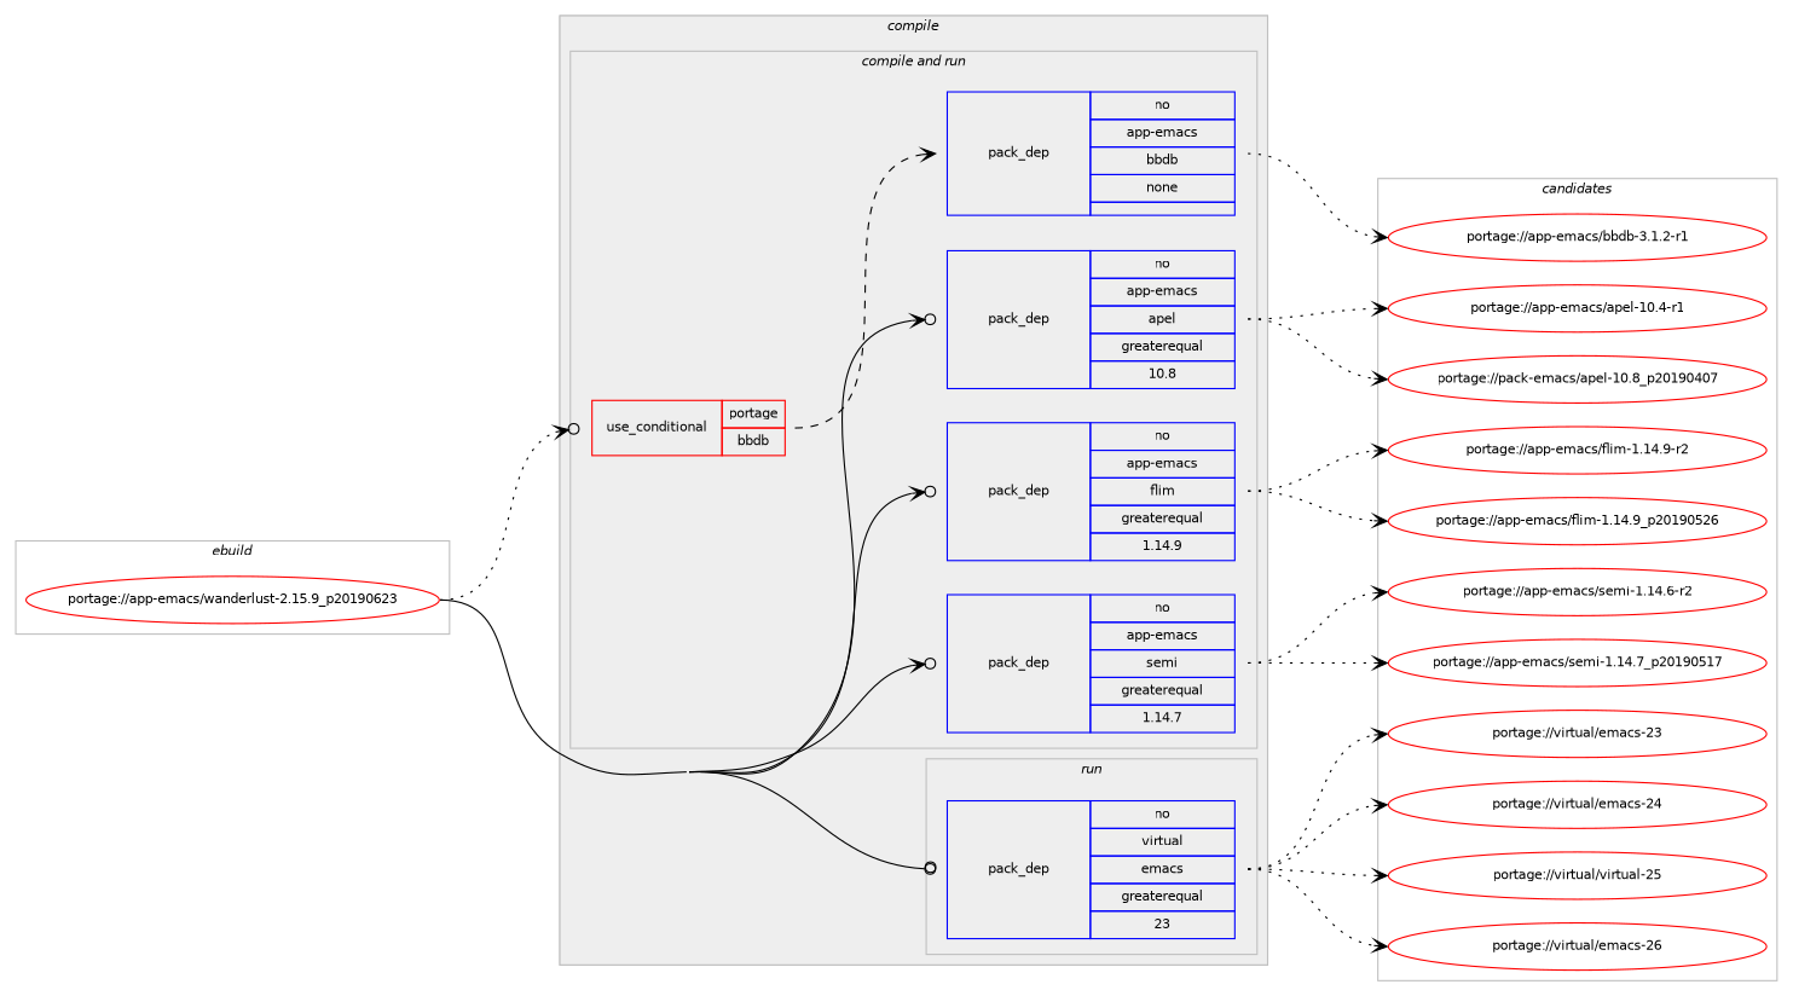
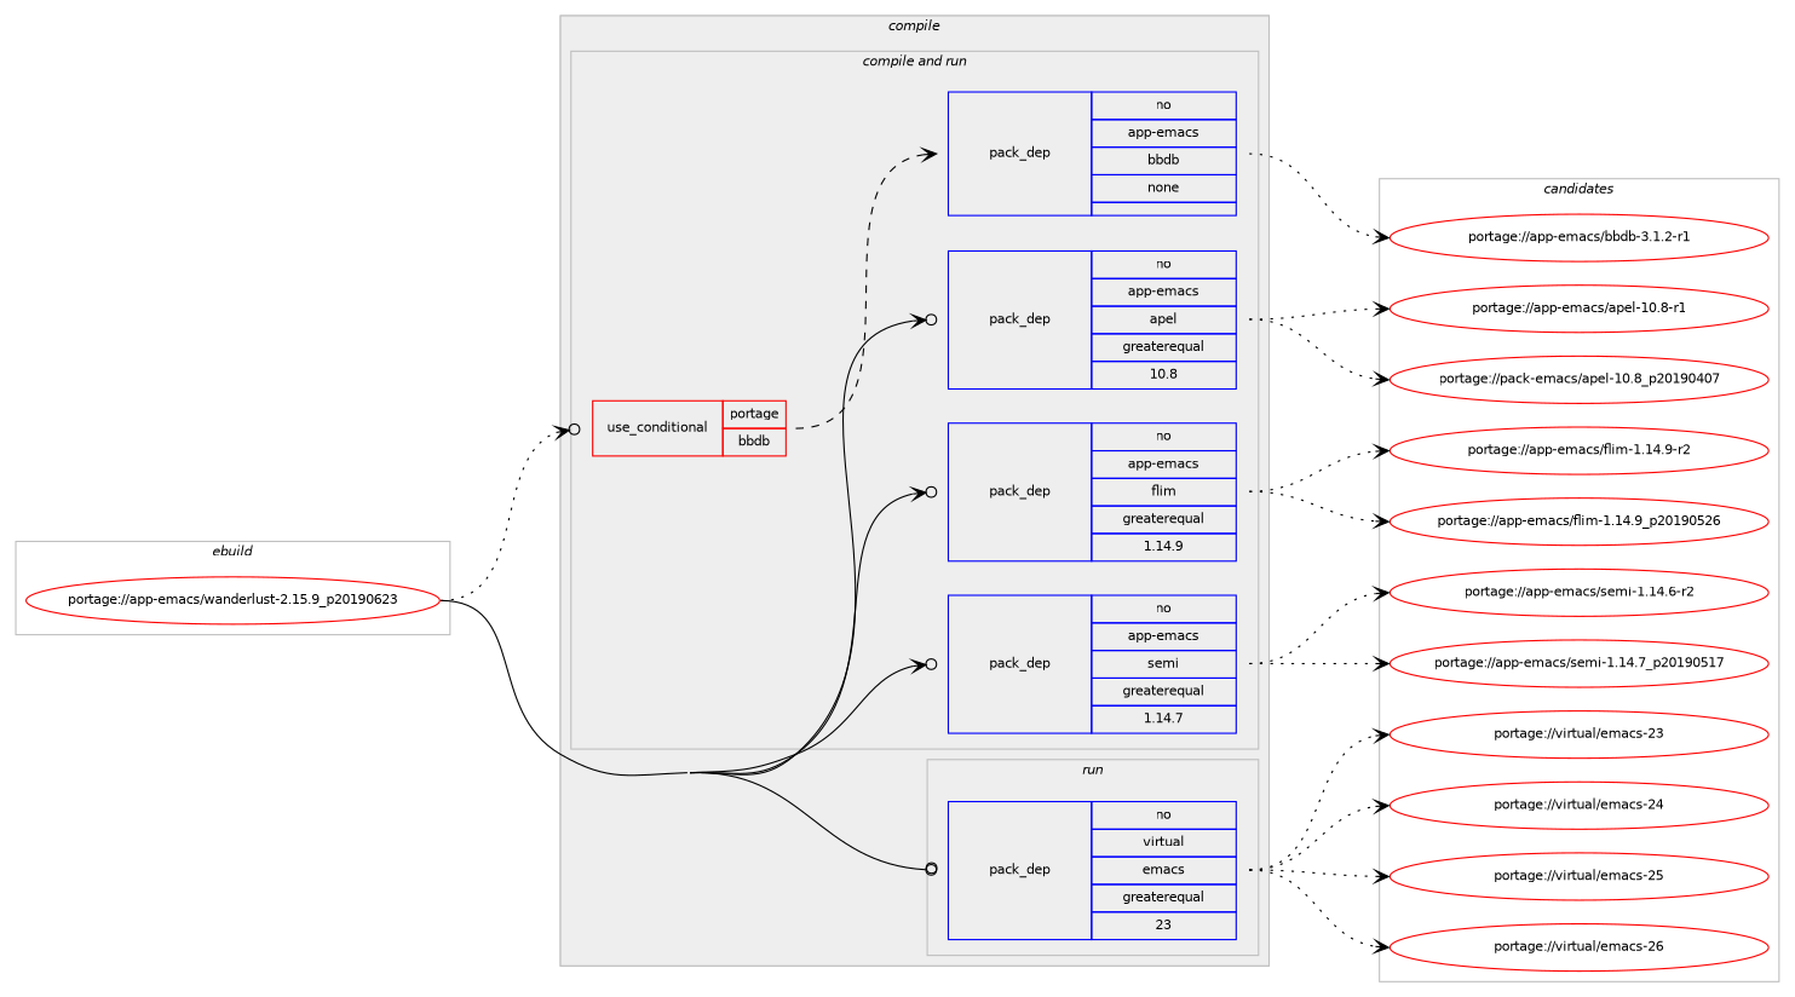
  digraph {
    compound=true
    concentrate=true
    fontname=Helvetica
    fontsize=10
    newrank=true
    rankdir=LR
    ranksep=1.5
    node [color=red fontname=Helvetica fontsize=10]
    edge [arrowhead=vee headport=w style=dotted tailport=e weight=100]
    n1 [label="portage://app-emacs/wanderlust-2.15.9_p20190623" width=4]
    n2 [color=blue label=<<TABLE BORDER="0" CELLBORDER="1" CELLSPACING="0" CELLPADDING="4" WIDTH="220"><TR><TD ROWSPAN="6" CELLPADDING="30">pack_dep</TD></TR><TR><TD WIDTH="110">no</TD></TR><TR><TD>app-emacs</TD></TR><TR><TD>bbdb</TD></TR><TR><TD>none</TD></TR><TR><TD></TD></TR></TABLE>> shape=none]
    n3 [label=<<TABLE BORDER="0" CELLBORDER="1" CELLSPACING="0" CELLPADDING="4"><TR><TD ROWSPAN="3" CELLPADDING="10">use_conditional</TD></TR><TR><TD>portage</TD></TR><TR><TD>bbdb</TD></TR></TABLE>> shape=none]
    n4 [color=blue label=<<TABLE BORDER="0" CELLBORDER="1" CELLSPACING="0" CELLPADDING="4" WIDTH="220"><TR><TD ROWSPAN="6" CELLPADDING="30">pack_dep</TD></TR><TR><TD WIDTH="110">no</TD></TR><TR><TD>app-emacs</TD></TR><TR><TD>apel</TD></TR><TR><TD>greaterequal</TD></TR><TR><TD>10.8</TD></TR></TABLE>> shape=none]
    n5 [color=blue label=<<TABLE BORDER="0" CELLBORDER="1" CELLSPACING="0" CELLPADDING="4" WIDTH="220"><TR><TD ROWSPAN="6" CELLPADDING="30">pack_dep</TD></TR><TR><TD WIDTH="110">no</TD></TR><TR><TD>app-emacs</TD></TR><TR><TD>flim</TD></TR><TR><TD>greaterequal</TD></TR><TR><TD>1.14.9</TD></TR></TABLE>> shape=none]
    n6 [color=blue label=<<TABLE BORDER="0" CELLBORDER="1" CELLSPACING="0" CELLPADDING="4" WIDTH="220"><TR><TD ROWSPAN="6" CELLPADDING="30">pack_dep</TD></TR><TR><TD WIDTH="110">no</TD></TR><TR><TD>app-emacs</TD></TR><TR><TD>semi</TD></TR><TR><TD>greaterequal</TD></TR><TR><TD>1.14.7</TD></TR></TABLE>> shape=none]
    n7 [color=blue label=<<TABLE BORDER="0" CELLBORDER="1" CELLSPACING="0" CELLPADDING="4" WIDTH="220"><TR><TD ROWSPAN="6" CELLPADDING="30">pack_dep</TD></TR><TR><TD WIDTH="110">no</TD></TR><TR><TD>virtual</TD></TR><TR><TD>emacs</TD></TR><TR><TD>greaterequal</TD></TR><TR><TD>23</TD></TR></TABLE>> shape=none]
    n8 [label="portage://app-emacs/bbdb-3.1.2-r1" width=4]
-   n9 [label="portage://app-emacs/apel-10.4-r1" width=4]
+   n9 [label="portage://app-emacs/apel-10.8-r1" width=4]
    n10 [label="portage://pack-emacs/apel-10.8_p20190407" width=4]
    n11 [label="portage://app-emacs/flim-1.14.9-r2" width=4]
    n12 [label="portage://app-emacs/flim-1.14.9_p20190526" width=4]
    n13 [label="portage://app-emacs/semi-1.14.6-r2" width=4]
    n14 [label="portage://app-emacs/semi-1.14.7_p20190517" width=4]
    n15 [label="portage://virtual/emacs-23" width=4]
    n16 [label="portage://virtual/emacs-24" width=4]
-   n17 [label="portage://virtual/virtual-25" width=4]
+   n17 [label="portage://virtual/emacs-25" width=4]
    n18 [label="portage://virtual/emacs-26" width=4]
    subgraph cluster_1 {
      color=gray
      label=<<i>ebuild</i>>
      rank=same
      n1
    }
    subgraph cluster_2 {
      color=gray
      label=<<i>dependencies</i>>
      subgraph cluster_3 {
        color=gray
        fillcolor="#eeeeee"
        label=<<i>compile</i>>
        style=filled
      }
      subgraph cluster_4 {
        color=gray
        fillcolor="#eeeeee"
        label=<<i>compile and run</i>>
        style=filled
        subgraph sub_5 {
          color=gray
          fillcolor="#eeeeee"
          label=<<i>compile and run</i>>
          style=filled
          n3
          subgraph sub_6 {
            color=gray
            fillcolor="#eeeeee"
            label=<<i>compile and run</i>>
            style=filled
            n2
          }
        }
        subgraph sub_7 {
          color=gray
          fillcolor="#eeeeee"
          label=<<i>compile and run</i>>
          style=filled
          n4
        }
        subgraph sub_8 {
          color=gray
          fillcolor="#eeeeee"
          label=<<i>compile and run</i>>
          style=filled
          n5
        }
        subgraph sub_9 {
          color=gray
          fillcolor="#eeeeee"
          label=<<i>compile and run</i>>
          style=filled
          n6
        }
      }
      subgraph cluster_10 {
        color=gray
        fillcolor="#eeeeee"
        label=<<i>run</i>>
        style=filled
        subgraph sub_11 {
          color=gray
          fillcolor="#eeeeee"
          label=<<i>run</i>>
          style=filled
          n7
        }
      }
    }
    subgraph cluster_12 {
      color=gray
      label=<<i>candidates</i>>
      rank=same
      subgraph sub_13 {
        color=black
        label=<<i>candidates</i>>
        nodesep=1
        rank=same
        n8
      }
      subgraph sub_14 {
        color=black
        label=<<i>candidates</i>>
        nodesep=1
        rank=same
        n9
        n10
      }
      subgraph sub_15 {
        color=black
        label=<<i>candidates</i>>
        nodesep=1
        rank=same
        n11
        n12
      }
      subgraph sub_16 {
        color=black
        label=<<i>candidates</i>>
        nodesep=1
        rank=same
        n13
        n14
      }
      subgraph sub_17 {
        color=black
        label=<<i>candidates</i>>
        nodesep=1
        rank=same
        n15
        n16
        n17
        n18
      }
    }
    n1 -> n3 [arrowhead=odotvee weight=20]
    n1 -> n4 [arrowhead=odotvee style=solid weight=20]
    n1 -> n5 [arrowhead=odotvee style=solid weight=20]
    n1 -> n6 [arrowhead=odotvee style=solid weight=20]
    n1 -> n7 [arrowhead=odot style=solid weight=20]
    n2 -> n8
    n3 -> n2 [style=dashed weight=20]
    n4 -> n9
    n4 -> n10
    n5 -> n11
    n5 -> n12
    n6 -> n13
    n6 -> n14
    n7 -> n15
    n7 -> n16
    n7 -> n17
    n7 -> n18
  }
